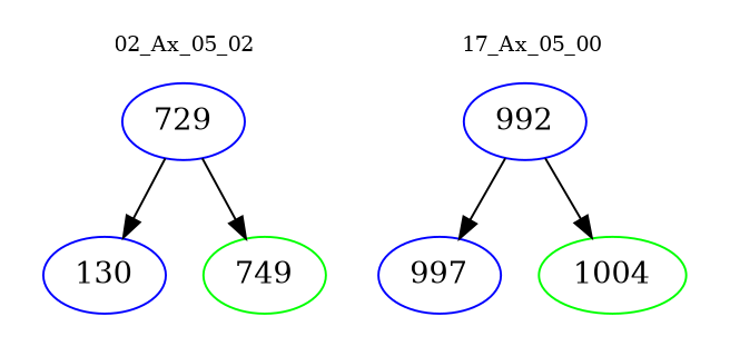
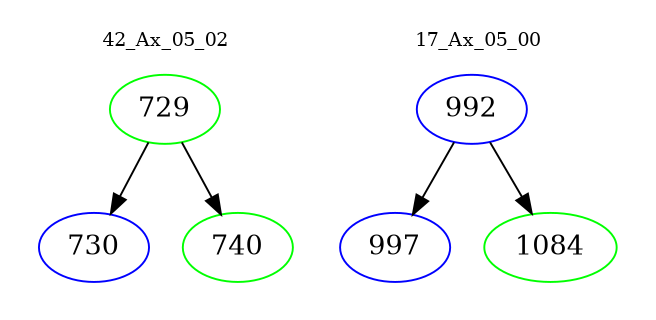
  digraph {
    fontname="DejaVu Serif"
    node [color=blue fontname="DejaVu Serif"]
    edge [color=black fontname="DejaVu Serif"]
-   n1 [label=729]
-   n2 [label=130]
-   n3 [color=green label=749]
+   n1 [color=green label=729]
+   n2 [label=730]
+   n3 [color=green label=740]
    n4 [label=992]
    n5 [label=997]
-   n6 [color=green label=1004]
+   n6 [color=green label=1084]
    subgraph cluster_1 {
      color=white
      fontsize=10
-     label="02_Ax_05_02"
+     label="42_Ax_05_02"
      n1
      n2
      n3
    }
    subgraph cluster_2 {
      color=white
      fontsize=10
      label="17_Ax_05_00"
      n4
      n5
      n6
    }
    n1 -> n2
    n1 -> n3
    n4 -> n5
    n4 -> n6
  }
